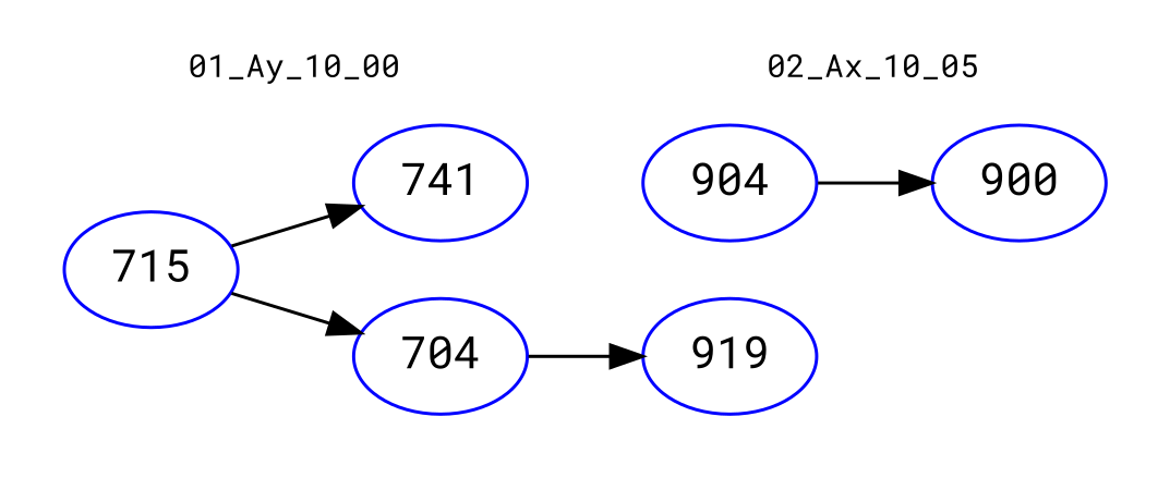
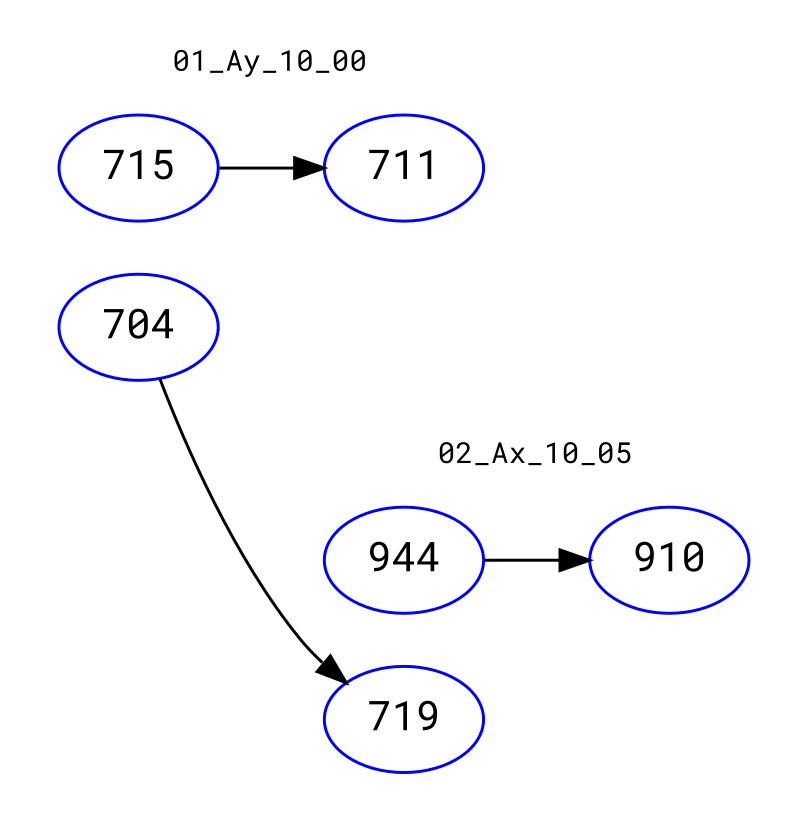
  digraph {
    fontname="Roboto Mono"
    rankdir=LR
    node [color=blue fontname="Roboto Mono"]
    edge [color=black fontname="Roboto Mono"]
-   n1 [label=904]
-   n2 [label=900]
-   n3 [label=919]
+   n1 [label=944]
+   n2 [label=910]
+   n3 [label=719]
    n4 [label=715]
    n5 [label=704]
-   n6 [label=741]
+   n6 [label=711]
    subgraph cluster_1 {
      color=white
      fontsize=10
      label="02_Ax_10_05"
      n1
      n2
      n3
    }
    subgraph cluster_2 {
      color=white
      fontsize=10
      label="01_Ay_10_00"
      n4
      n5
      n6
    }
    n1 -> n2
-   n4 -> n5
    n4 -> n6
    n5 -> n3
  }
